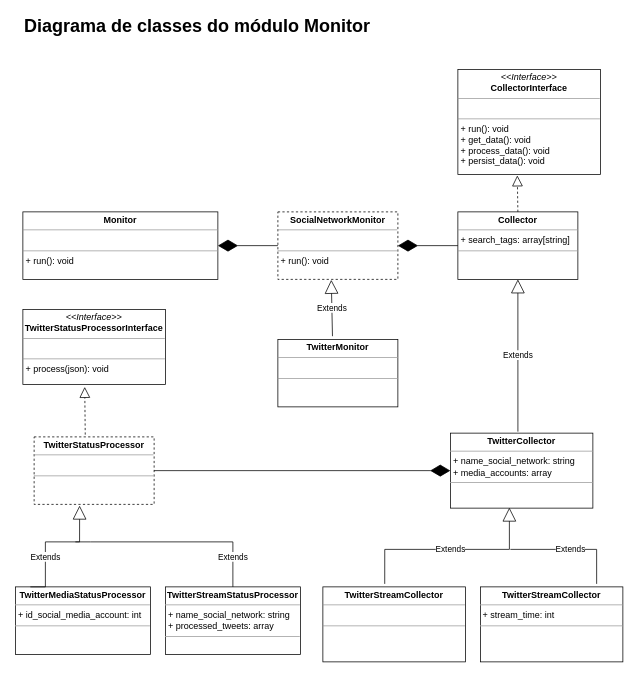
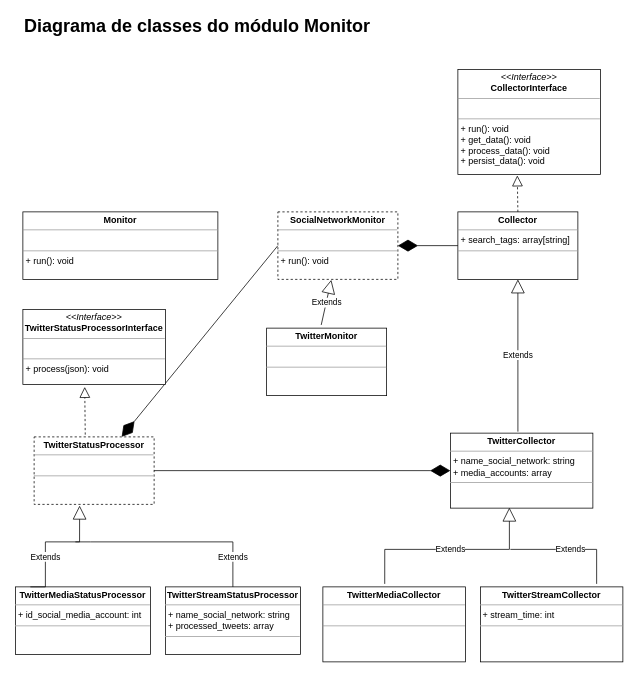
  <mxCell id="0" />
  <mxCell id="1" parent="0" />
  <mxCell id="2" value="&lt;p style=&quot;margin:0px;margin-top:4px;text-align:center;&quot;&gt;&lt;i&gt;&amp;lt;&amp;lt;Interface&amp;gt;&amp;gt;&lt;/i&gt;&lt;br&gt;&lt;b&gt;CollectorInterface&lt;/b&gt;&lt;/p&gt;&lt;hr size=&quot;1&quot;&gt;&lt;p style=&quot;margin:0px;margin-left:4px;&quot;&gt;&lt;br&gt;&lt;/p&gt;&lt;hr size=&quot;1&quot;&gt;&lt;p style=&quot;margin:0px;margin-left:4px;&quot;&gt;+ run(): void&lt;/p&gt;&lt;p style=&quot;margin:0px;margin-left:4px;&quot;&gt;+ get_data(): void&lt;br&gt;+ process_data(): void&lt;/p&gt;&lt;p style=&quot;margin:0px;margin-left:4px;&quot;&gt;+ persist_data(): void&lt;/p&gt;" style="verticalAlign=top;align=left;overflow=fill;fontSize=12;fontFamily=Helvetica;html=1;" parent="1" vertex="1"><mxGeometry x="610" y="92" width="190" height="140" as="geometry" /></mxCell>
  <mxCell id="3" value="&lt;p style=&quot;margin:0px;margin-top:4px;text-align:center;&quot;&gt;&lt;b&gt;Monitor&lt;/b&gt;&lt;/p&gt;&lt;hr size=&quot;1&quot;&gt;&lt;p style=&quot;margin:0px;margin-left:4px;&quot;&gt;&lt;br&gt;&lt;/p&gt;&lt;hr size=&quot;1&quot;&gt;&lt;p style=&quot;margin:0px;margin-left:4px;&quot;&gt;+ run(): void&lt;/p&gt;" style="verticalAlign=top;align=left;overflow=fill;fontSize=12;fontFamily=Helvetica;html=1;" parent="1" vertex="1"><mxGeometry x="30" y="282" width="260" height="90" as="geometry" /></mxCell>
  <mxCell id="4" value="&lt;p style=&quot;margin:0px;margin-top:4px;text-align:center;&quot;&gt;&lt;b&gt;SocialNetworkMonitor&lt;/b&gt;&lt;/p&gt;&lt;hr size=&quot;1&quot;&gt;&lt;p style=&quot;margin:0px;margin-left:4px;&quot;&gt;&lt;br&gt;&lt;/p&gt;&lt;hr size=&quot;1&quot;&gt;&lt;p style=&quot;margin:0px;margin-left:4px;&quot;&gt;+ run(): void&lt;/p&gt;" style="verticalAlign=top;align=left;overflow=fill;fontSize=12;fontFamily=Helvetica;html=1;dashed=1;" parent="1" vertex="1"><mxGeometry x="370" y="282" width="160" height="90" as="geometry" /></mxCell>
- <mxCell id="5" value="" style="endArrow=diamondThin;endFill=1;endSize=24;html=1;rounded=0;entryX=1;entryY=0.5;entryDx=0;entryDy=0;exitX=0;exitY=0.5;exitDx=0;exitDy=0;" parent="1" source="4" target="3" edge="1"><mxGeometry width="160" relative="1" as="geometry"><mxPoint x="330" y="282" as="sourcePoint" /><mxPoint x="490" y="282" as="targetPoint" /></mxGeometry></mxCell>
- <mxCell id="6" value="&lt;p style=&quot;margin:0px;margin-top:4px;text-align:center;&quot;&gt;&lt;b&gt;TwitterMonitor&lt;/b&gt;&lt;br&gt;&lt;/p&gt;&lt;hr size=&quot;1&quot;&gt;&lt;p style=&quot;margin:0px;margin-left:4px;&quot;&gt;&lt;br&gt;&lt;/p&gt;&lt;hr size=&quot;1&quot;&gt;" style="verticalAlign=top;align=left;overflow=fill;fontSize=12;fontFamily=Helvetica;html=1;" parent="1" vertex="1"><mxGeometry x="370" y="452" width="160" height="90" as="geometry" /></mxCell>
+ <mxCell id="5" value="" style="endArrow=diamondThin;endFill=1;endSize=24;html=1;rounded=0;exitX=0;exitY=0.5;exitDx=0;exitDy=0;" parent="1" source="4" target="15" edge="1"><mxGeometry width="160" relative="1" as="geometry"><mxPoint x="330" y="282" as="sourcePoint" /><mxPoint x="490" y="282" as="targetPoint" /></mxGeometry></mxCell>
+ <mxCell id="6" value="&lt;p style=&quot;margin:0px;margin-top:4px;text-align:center;&quot;&gt;&lt;b&gt;TwitterMonitor&lt;/b&gt;&lt;br&gt;&lt;/p&gt;&lt;hr size=&quot;1&quot;&gt;&lt;p style=&quot;margin:0px;margin-left:4px;&quot;&gt;&lt;br&gt;&lt;/p&gt;&lt;hr size=&quot;1&quot;&gt;" style="verticalAlign=top;align=left;overflow=fill;fontSize=12;fontFamily=Helvetica;html=1;" parent="1" vertex="1"><mxGeometry x="355" y="437" width="160" height="90" as="geometry" /></mxCell>
  <mxCell id="7" value="Extends" style="endArrow=block;endSize=16;endFill=0;html=1;rounded=0;entryX=0.445;entryY=1.007;entryDx=0;entryDy=0;entryPerimeter=0;exitX=0.455;exitY=-0.047;exitDx=0;exitDy=0;exitPerimeter=0;" parent="1" source="6" target="4" edge="1"><mxGeometry width="160" relative="1" as="geometry"><mxPoint x="500" y="422" as="sourcePoint" /><mxPoint x="440" y="382" as="targetPoint" /></mxGeometry></mxCell>
  <mxCell id="8" value="&lt;p style=&quot;margin:0px;margin-top:4px;text-align:center;&quot;&gt;&lt;b&gt;Collector&lt;/b&gt;&lt;/p&gt;&lt;hr size=&quot;1&quot;&gt;&lt;p style=&quot;margin:0px;margin-left:4px;&quot;&gt;+ search_tags: array[string]&lt;/p&gt;&lt;hr size=&quot;1&quot;&gt;&lt;p style=&quot;margin:0px;margin-left:4px;&quot;&gt;&lt;br&gt;&lt;/p&gt;" style="verticalAlign=top;align=left;overflow=fill;fontSize=12;fontFamily=Helvetica;html=1;" parent="1" vertex="1"><mxGeometry x="610" y="282" width="160" height="90" as="geometry" /></mxCell>
  <mxCell id="9" value="" style="endArrow=block;dashed=1;endFill=0;endSize=12;html=1;rounded=0;exitX=0.5;exitY=0;exitDx=0;exitDy=0;entryX=0.417;entryY=1.01;entryDx=0;entryDy=0;entryPerimeter=0;" parent="1" source="8" target="2" edge="1"><mxGeometry width="160" relative="1" as="geometry"><mxPoint x="280" y="372" as="sourcePoint" /><mxPoint x="440" y="372" as="targetPoint" /></mxGeometry></mxCell>
  <mxCell id="10" value="" style="endArrow=diamondThin;endFill=1;endSize=24;html=1;rounded=0;entryX=1;entryY=0.5;entryDx=0;entryDy=0;exitX=0;exitY=0.5;exitDx=0;exitDy=0;" parent="1" source="8" target="4" edge="1"><mxGeometry width="160" relative="1" as="geometry"><mxPoint x="630" y="402" as="sourcePoint" /><mxPoint x="690" y="462" as="targetPoint" /></mxGeometry></mxCell>
  <mxCell id="11" value="&lt;p style=&quot;margin:0px;margin-top:4px;text-align:center;&quot;&gt;&lt;b&gt;TwitterCollector&lt;br&gt;&lt;/b&gt;&lt;/p&gt;&lt;hr size=&quot;1&quot;&gt;&lt;p style=&quot;margin:0px;margin-left:4px;&quot;&gt;+ name_social_network: string&lt;/p&gt;&lt;p style=&quot;margin:0px;margin-left:4px;&quot;&gt;+ media_accounts: array&lt;/p&gt;&lt;hr size=&quot;1&quot;&gt;&lt;p style=&quot;margin:0px;margin-left:4px;&quot;&gt;&lt;br&gt;&lt;/p&gt;" style="verticalAlign=top;align=left;overflow=fill;fontSize=12;fontFamily=Helvetica;html=1;" parent="1" vertex="1"><mxGeometry x="600" y="577" width="190" height="100" as="geometry" /></mxCell>
  <mxCell id="12" value="Extends" style="endArrow=block;endSize=16;endFill=0;html=1;rounded=0;entryX=0.5;entryY=1;entryDx=0;entryDy=0;exitX=0.474;exitY=-0.02;exitDx=0;exitDy=0;exitPerimeter=0;" parent="1" source="11" target="8" edge="1"><mxGeometry width="160" relative="1" as="geometry"><mxPoint x="730" y="542" as="sourcePoint" /><mxPoint x="710" y="392" as="targetPoint" /></mxGeometry></mxCell>
- <mxCell id="13" value="&lt;p style=&quot;margin:0px;margin-top:4px;text-align:center;&quot;&gt;&lt;b&gt;TwitterStreamCollector&lt;br&gt;&lt;/b&gt;&lt;/p&gt;&lt;hr size=&quot;1&quot;&gt;&lt;br&gt;&lt;hr size=&quot;1&quot;&gt;" style="verticalAlign=top;align=left;overflow=fill;fontSize=12;fontFamily=Helvetica;html=1;" parent="1" vertex="1"><mxGeometry x="430" y="782" width="190" height="100" as="geometry" /></mxCell>
+ <mxCell id="13" value="&lt;p style=&quot;margin:0px;margin-top:4px;text-align:center;&quot;&gt;&lt;b&gt;TwitterMediaCollector&lt;br&gt;&lt;/b&gt;&lt;/p&gt;&lt;hr size=&quot;1&quot;&gt;&lt;br&gt;&lt;hr size=&quot;1&quot;&gt;" style="verticalAlign=top;align=left;overflow=fill;fontSize=12;fontFamily=Helvetica;html=1;" parent="1" vertex="1"><mxGeometry x="430" y="782" width="190" height="100" as="geometry" /></mxCell>
  <mxCell id="14" value="&lt;p style=&quot;margin:0px;margin-top:4px;text-align:center;&quot;&gt;&lt;i&gt;&amp;lt;&amp;lt;Interface&amp;gt;&amp;gt;&lt;/i&gt;&lt;br&gt;&lt;b&gt;TwitterStatusProcessorInterface&lt;/b&gt;&lt;/p&gt;&lt;hr size=&quot;1&quot;&gt;&lt;p style=&quot;margin:0px;margin-left:4px;&quot;&gt;&lt;br&gt;&lt;/p&gt;&lt;hr size=&quot;1&quot;&gt;&lt;p style=&quot;margin:0px;margin-left:4px;&quot;&gt;+ process(json): void&lt;/p&gt;" style="verticalAlign=top;align=left;overflow=fill;fontSize=12;fontFamily=Helvetica;html=1;" parent="1" vertex="1"><mxGeometry x="30" y="412" width="190" height="100" as="geometry" /></mxCell>
  <mxCell id="15" value="&lt;p style=&quot;margin:0px;margin-top:4px;text-align:center;&quot;&gt;&lt;b&gt;TwitterStatusProcessor&lt;/b&gt;&lt;/p&gt;&lt;hr size=&quot;1&quot;&gt;&lt;p style=&quot;margin:0px;margin-left:4px;&quot;&gt;&lt;br&gt;&lt;/p&gt;&lt;hr size=&quot;1&quot;&gt;&lt;p style=&quot;margin:0px;margin-left:4px;&quot;&gt;&lt;br&gt;&lt;/p&gt;" style="verticalAlign=top;align=left;overflow=fill;fontSize=12;fontFamily=Helvetica;html=1;dashed=1;" parent="1" vertex="1"><mxGeometry x="45" y="582" width="160" height="90" as="geometry" /></mxCell>
  <mxCell id="16" value="" style="endArrow=block;dashed=1;endFill=0;endSize=12;html=1;rounded=0;entryX=0.434;entryY=1.034;entryDx=0;entryDy=0;entryPerimeter=0;exitX=0.426;exitY=-0.033;exitDx=0;exitDy=0;exitPerimeter=0;" parent="1" source="15" target="14" edge="1"><mxGeometry width="160" relative="1" as="geometry"><mxPoint x="80" y="562" as="sourcePoint" /><mxPoint x="430" y="562" as="targetPoint" /></mxGeometry></mxCell>
  <mxCell id="17" value="" style="endArrow=diamondThin;endFill=1;endSize=24;html=1;rounded=0;entryX=0;entryY=0.5;entryDx=0;entryDy=0;exitX=1;exitY=0.5;exitDx=0;exitDy=0;" parent="1" source="15" target="11" edge="1"><mxGeometry width="160" relative="1" as="geometry"><mxPoint x="270" y="632" as="sourcePoint" /><mxPoint x="430" y="632" as="targetPoint" /></mxGeometry></mxCell>
  <mxCell id="18" value="&lt;p style=&quot;margin:0px;margin-top:4px;text-align:center;&quot;&gt;&lt;b&gt;TwitterStreamCollector&lt;br&gt;&lt;/b&gt;&lt;/p&gt;&lt;hr size=&quot;1&quot;&gt;&amp;nbsp;+ stream_time: int&lt;hr size=&quot;1&quot;&gt;" style="verticalAlign=top;align=left;overflow=fill;fontSize=12;fontFamily=Helvetica;html=1;" parent="1" vertex="1"><mxGeometry x="640" y="782" width="190" height="100" as="geometry" /></mxCell>
  <mxCell id="19" value="Extends" style="endArrow=block;endSize=16;endFill=0;html=1;rounded=0;entryX=0.414;entryY=0.993;entryDx=0;entryDy=0;entryPerimeter=0;exitX=0.434;exitY=-0.04;exitDx=0;exitDy=0;exitPerimeter=0;edgeStyle=orthogonalEdgeStyle;" parent="1" source="13" target="11" edge="1"><mxGeometry width="160" relative="1" as="geometry"><mxPoint x="270" y="822" as="sourcePoint" /><mxPoint x="430" y="822" as="targetPoint" /><Array as="points"><mxPoint x="513" y="732" /><mxPoint x="679" y="732" /></Array></mxGeometry></mxCell>
  <mxCell id="20" value="Extends" style="endArrow=none;endSize=16;endFill=0;html=1;rounded=0;exitX=0.816;exitY=-0.04;exitDx=0;exitDy=0;exitPerimeter=0;edgeStyle=orthogonalEdgeStyle;" parent="1" source="18" edge="1"><mxGeometry width="160" relative="1" as="geometry"><mxPoint x="270" y="822" as="sourcePoint" /><mxPoint x="680" y="732" as="targetPoint" /><Array as="points"><mxPoint x="795" y="732" /><mxPoint x="680" y="732" /></Array></mxGeometry></mxCell>
  <mxCell id="21" value="&lt;p style=&quot;margin:0px;margin-top:4px;text-align:center;&quot;&gt;&lt;b&gt;TwitterMediaStatusProcessor&lt;/b&gt;&lt;br&gt;&lt;/p&gt;&lt;hr size=&quot;1&quot;&gt;&lt;p style=&quot;margin:0px;margin-left:4px;&quot;&gt;+ id_social_media_account: int&lt;/p&gt;&lt;hr size=&quot;1&quot;&gt;&lt;p style=&quot;margin:0px;margin-left:4px;&quot;&gt;&lt;br&gt;&lt;/p&gt;" style="verticalAlign=top;align=left;overflow=fill;fontSize=12;fontFamily=Helvetica;html=1;" parent="1" vertex="1"><mxGeometry x="20" y="782" width="180" height="90" as="geometry" /></mxCell>
  <mxCell id="22" value="Extends" style="endArrow=block;endSize=16;endFill=0;html=1;rounded=0;entryX=0.379;entryY=1.018;entryDx=0;entryDy=0;entryPerimeter=0;exitX=0.111;exitY=0;exitDx=0;exitDy=0;exitPerimeter=0;edgeStyle=orthogonalEdgeStyle;" parent="1" source="21" target="15" edge="1"><mxGeometry x="-0.31" width="160" relative="1" as="geometry"><mxPoint x="270" y="772" as="sourcePoint" /><mxPoint x="430" y="772" as="targetPoint" /><Array as="points"><mxPoint x="60" y="782" /><mxPoint x="60" y="722" /><mxPoint x="106" y="722" /></Array><mxPoint as="offset" /></mxGeometry></mxCell>
  <mxCell id="23" value="&lt;p style=&quot;margin:0px;margin-top:4px;text-align:center;&quot;&gt;&lt;b&gt;TwitterStreamStatusProcessor&lt;/b&gt;&lt;br&gt;&lt;/p&gt;&lt;hr size=&quot;1&quot;&gt;&lt;p style=&quot;margin:0px;margin-left:4px;&quot;&gt;+ name_social_network: string&lt;/p&gt;&lt;p style=&quot;margin:0px;margin-left:4px;&quot;&gt;+ processed_tweets: array &lt;br&gt;&lt;/p&gt;&lt;hr size=&quot;1&quot;&gt;&lt;p style=&quot;margin:0px;margin-left:4px;&quot;&gt;&lt;br&gt;&lt;/p&gt;" style="verticalAlign=top;align=left;overflow=fill;fontSize=12;fontFamily=Helvetica;html=1;" parent="1" vertex="1"><mxGeometry x="220" y="782" width="180" height="90" as="geometry" /></mxCell>
  <mxCell id="24" value="Extends" style="endArrow=none;endSize=16;endFill=0;html=1;rounded=0;exitX=0.5;exitY=0;exitDx=0;exitDy=0;edgeStyle=orthogonalEdgeStyle;" parent="1" source="23" edge="1"><mxGeometry x="-0.704" width="160" relative="1" as="geometry"><mxPoint x="270" y="772" as="sourcePoint" /><mxPoint x="100" y="722" as="targetPoint" /><Array as="points"><mxPoint x="310" y="722" /><mxPoint x="120" y="722" /></Array><mxPoint as="offset" /></mxGeometry></mxCell>
  <mxCell id="25" value="Diagrama de classes do módulo Monitor" style="text;html=1;strokeColor=none;fillColor=none;align=left;verticalAlign=middle;whiteSpace=wrap;rounded=0;fontSize=24;fontStyle=1" vertex="1" parent="1"><mxGeometry x="30" y="20" width="510" height="30" as="geometry" /></mxCell>
